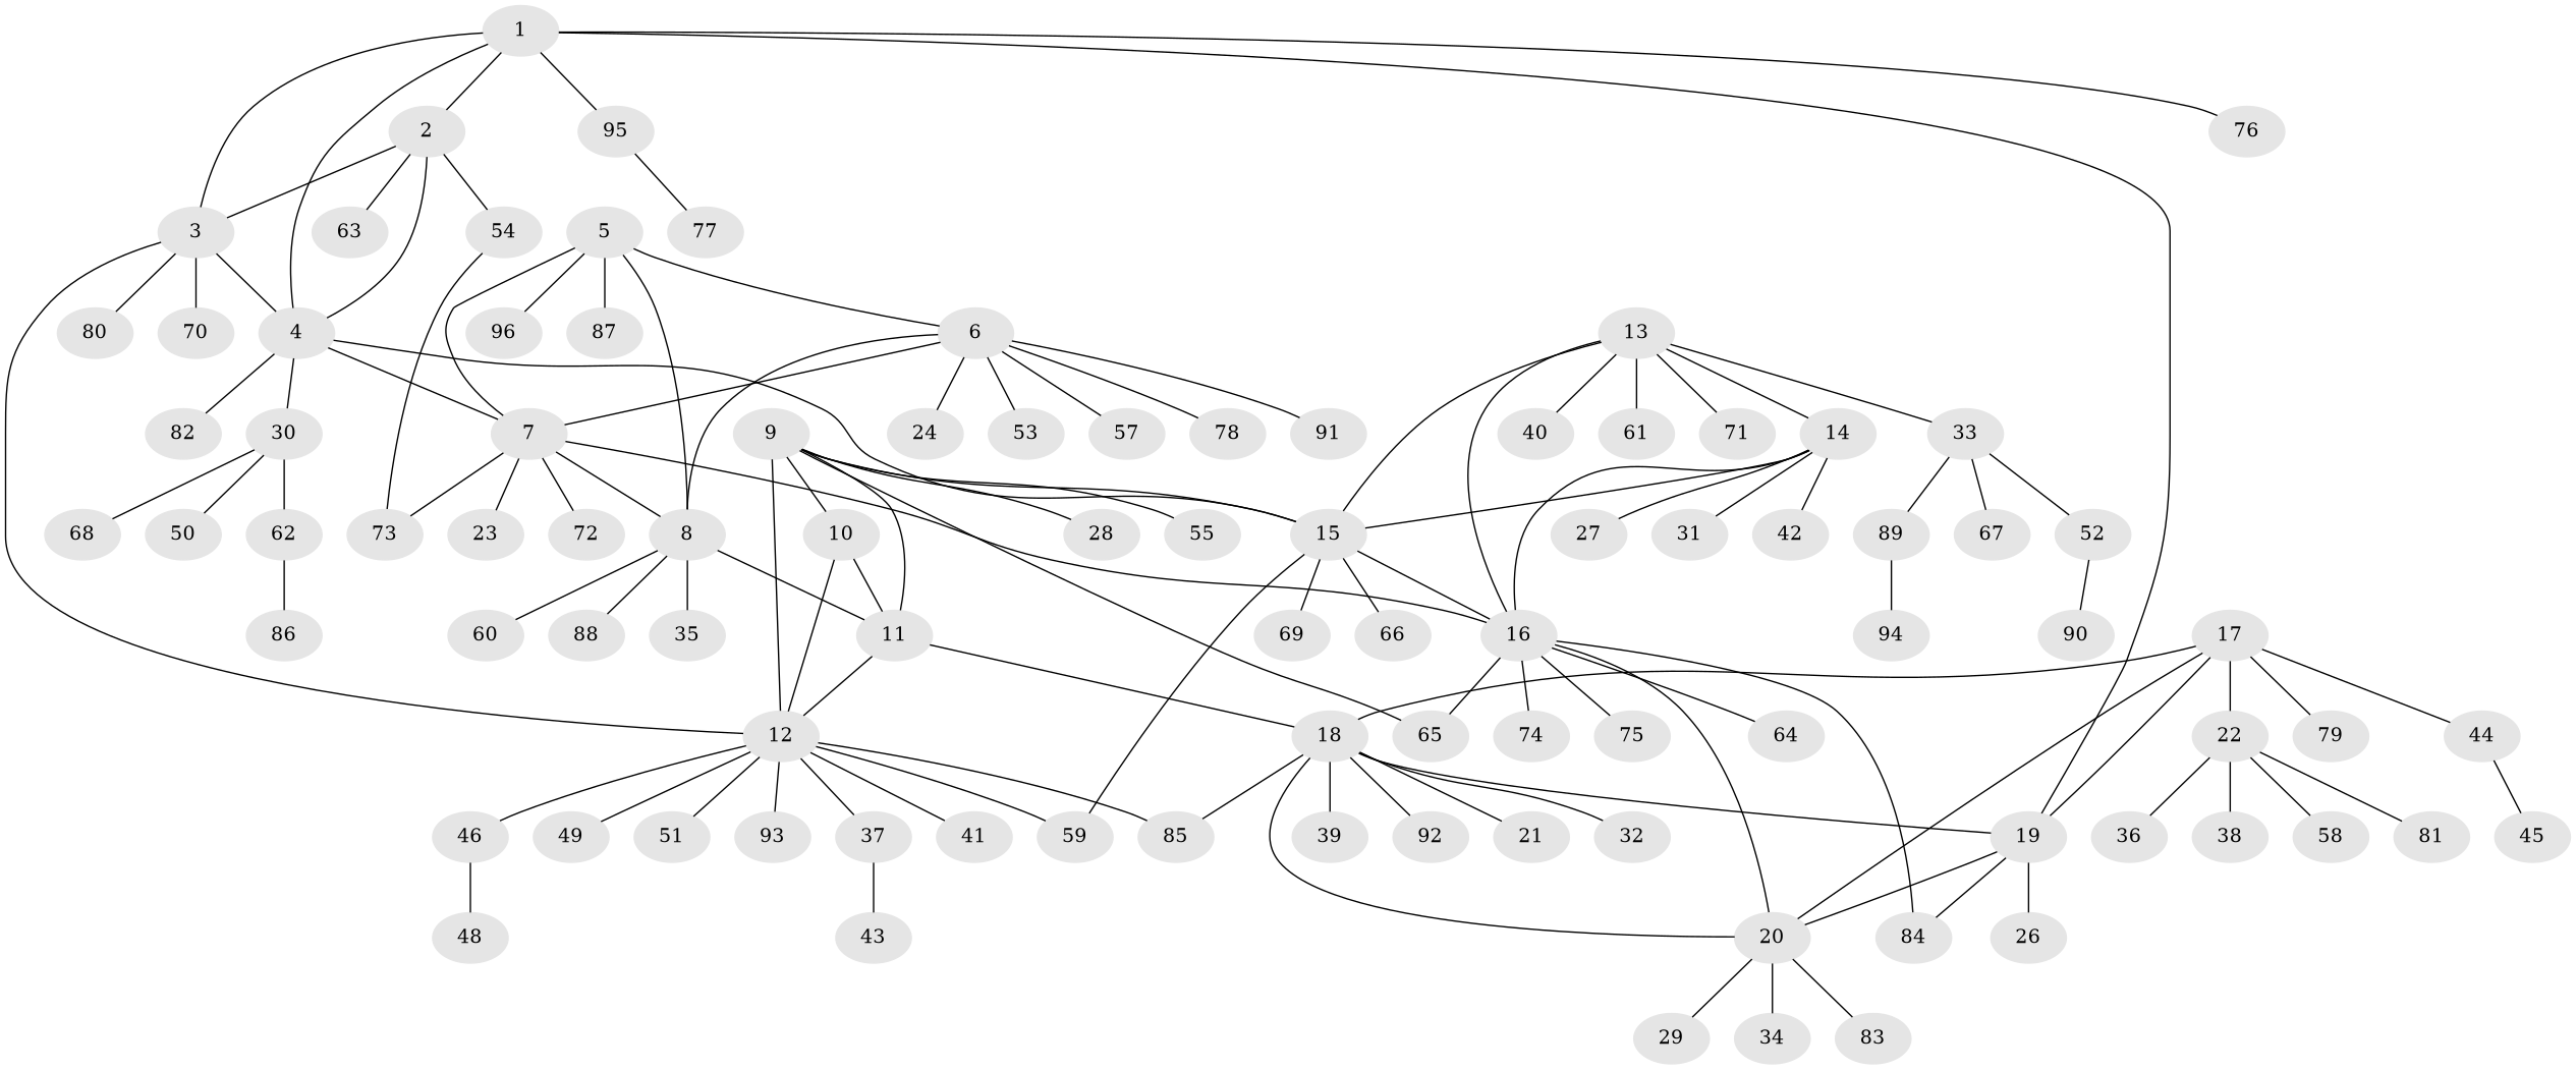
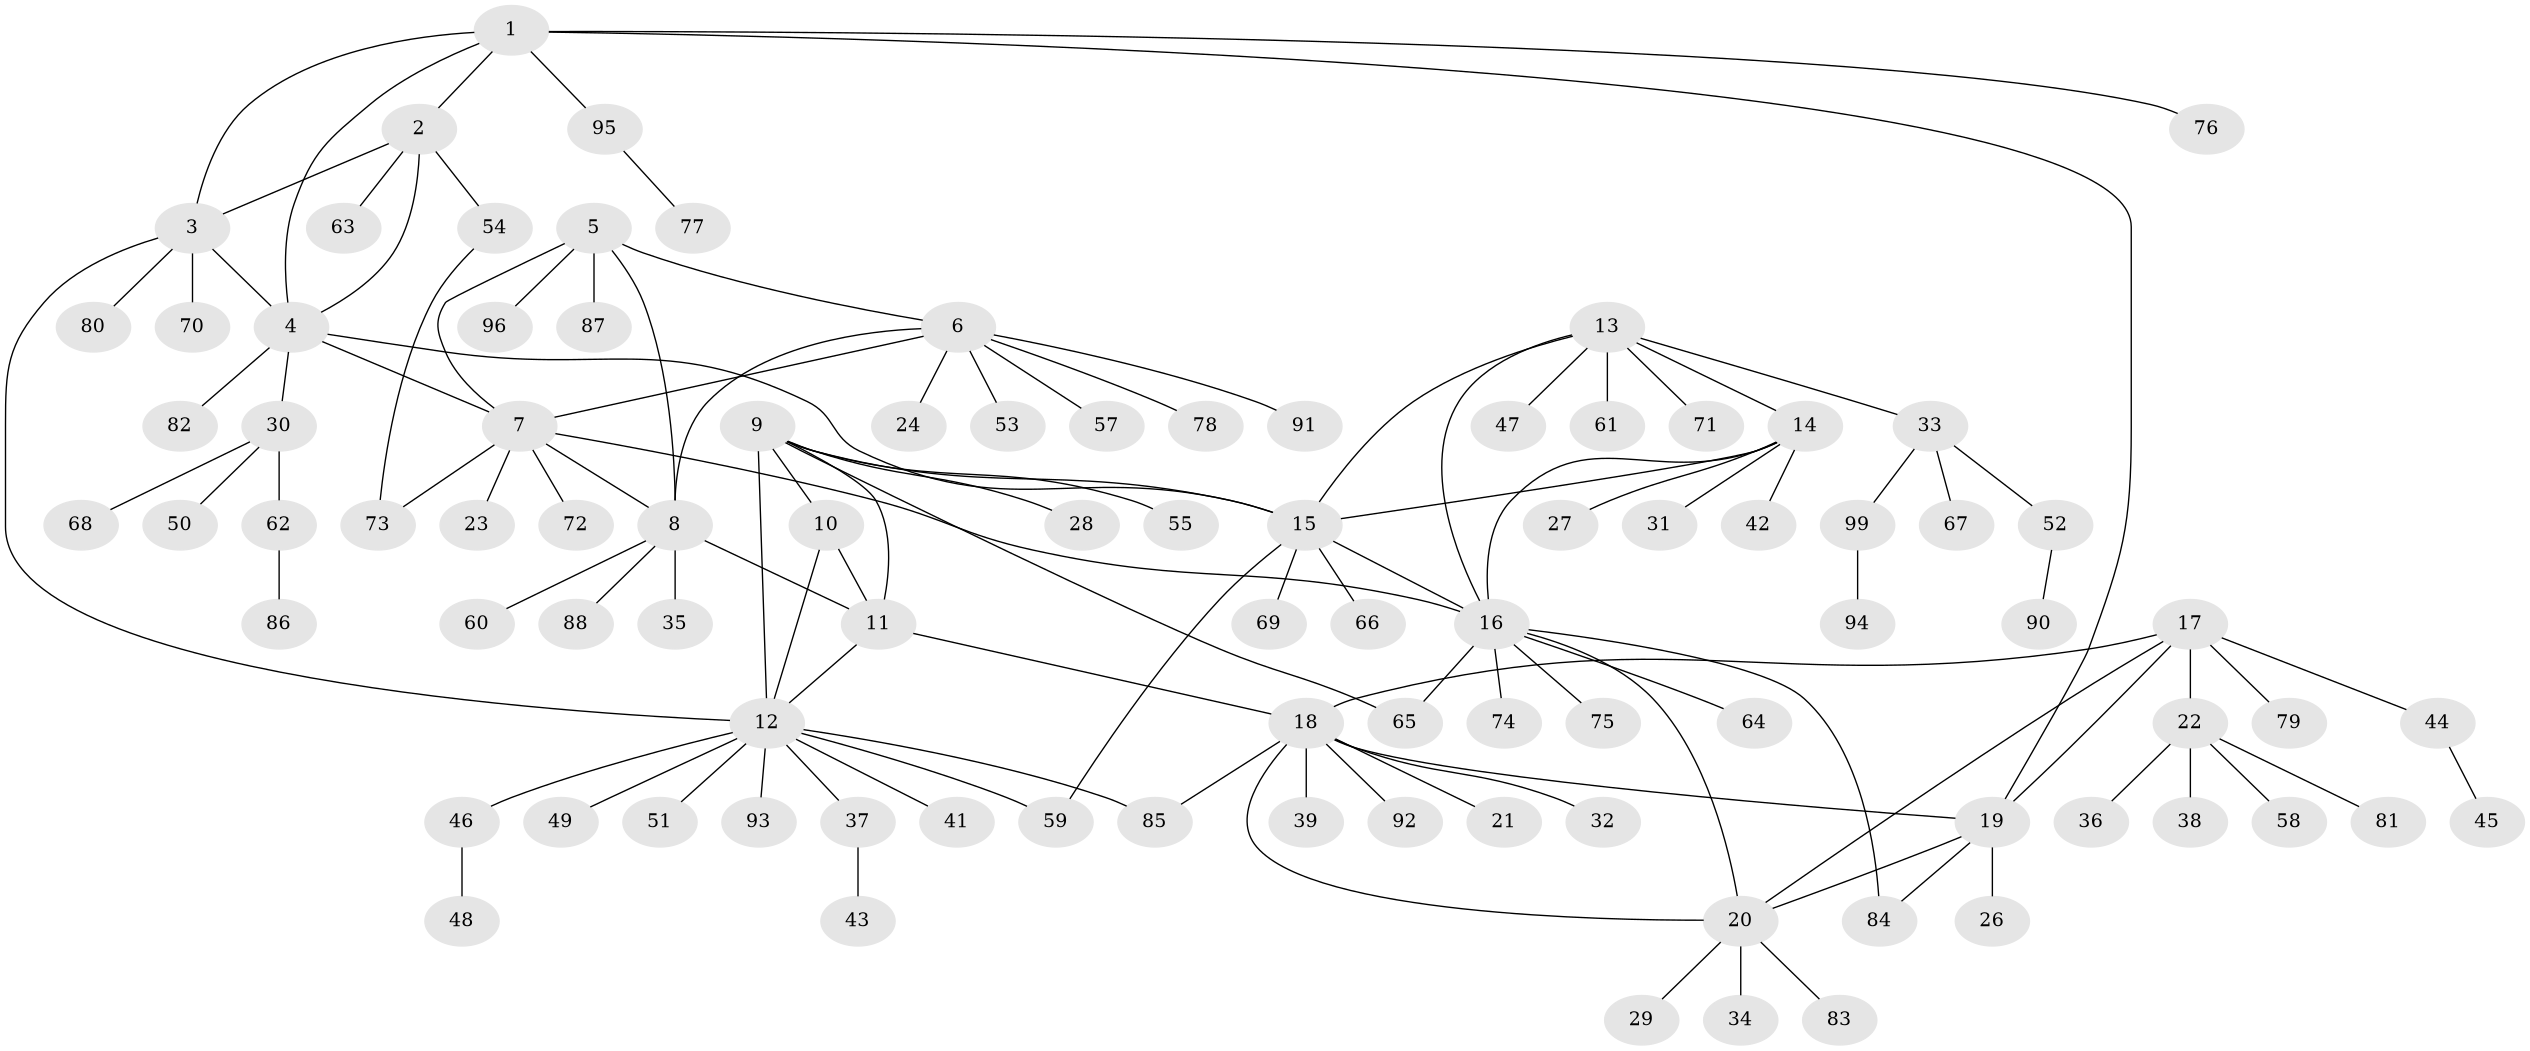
  graph {
    node [color=gray90 style=filled]
    1
    2
    3
    4
    19
    n6 [label=95]
    76
    54
    63
    12
    70
    80
    7
    15
    30
    82
    20
    84
    26
    77
    73
    37
    41
    46
    49
    51
    59
    85
    93
    8
    16
    23
    72
    66
    69
    50
    62
    68
    5
    6
    n41 [label=96]
    87
    24
    53
    57
    78
    91
    11
    35
    60
    88
    65
    64
    74
    75
    18
    29
    34
    83
    9
    10
    28
    55
    21
    32
    39
    92
    43
    48
    13
    14
    33
-   47 [label=40]
+   47
    61
    71
    27
    31
    42
    52
    67
-   89
+   89 [label=99]
    17
    22
    44
    79
    36
    38
    58
    81
    45
    86
    90
    94
    1 -- 2
    1 -- 3
    1 -- 4
    1 -- 19
    1 -- n6
    1 -- 76
    2 -- 3
    2 -- 4
    2 -- 54
    2 -- 63
    3 -- 4
    3 -- 12
    3 -- 70
    3 -- 80
    4 -- 7
    4 -- 15
    4 -- 30
    4 -- 82
    19 -- 20
    19 -- 84
    19 -- 26
    n6 -- 77
    54 -- 73
    12 -- 37
    12 -- 41
    12 -- 46
    12 -- 49
    12 -- 51
    12 -- 59
    12 -- 85
    12 -- 93
    7 -- 73
    7 -- 8
    7 -- 16
    7 -- 23
    7 -- 72
    15 -- 59
    15 -- 16
    15 -- 66
    15 -- 69
    30 -- 50
    30 -- 62
    30 -- 68
    20 -- 29
    20 -- 34
    20 -- 83
    37 -- 43
    46 -- 48
    8 -- 11
    8 -- 35
    8 -- 60
    8 -- 88
    16 -- 20
    16 -- 84
    16 -- 65
    16 -- 64
    16 -- 74
    16 -- 75
    62 -- 86
    5 -- 7
    5 -- 8
    5 -- 6
    5 -- n41
    5 -- 87
    6 -- 7
    6 -- 8
    6 -- 24
    6 -- 53
    6 -- 57
    6 -- 78
    6 -- 91
    11 -- 12
    11 -- 18
    18 -- 19
    18 -- 20
    18 -- 85
    18 -- 21
    18 -- 32
    18 -- 39
    18 -- 92
    9 -- 12
    9 -- 15
    9 -- 11
    9 -- 65
    9 -- 10
    9 -- 28
    9 -- 55
    10 -- 12
    10 -- 11
    13 -- 15
    13 -- 16
    13 -- 14
    13 -- 33
    13 -- 47
    13 -- 61
    13 -- 71
    14 -- 15
    14 -- 16
    14 -- 27
    14 -- 31
    14 -- 42
    33 -- 52
    33 -- 67
    33 -- 89
    52 -- 90
    89 -- 94
    17 -- 19
    17 -- 20
    17 -- 18
    17 -- 22
    17 -- 44
    17 -- 79
    22 -- 36
    22 -- 38
    22 -- 58
    22 -- 81
    44 -- 45
  }
